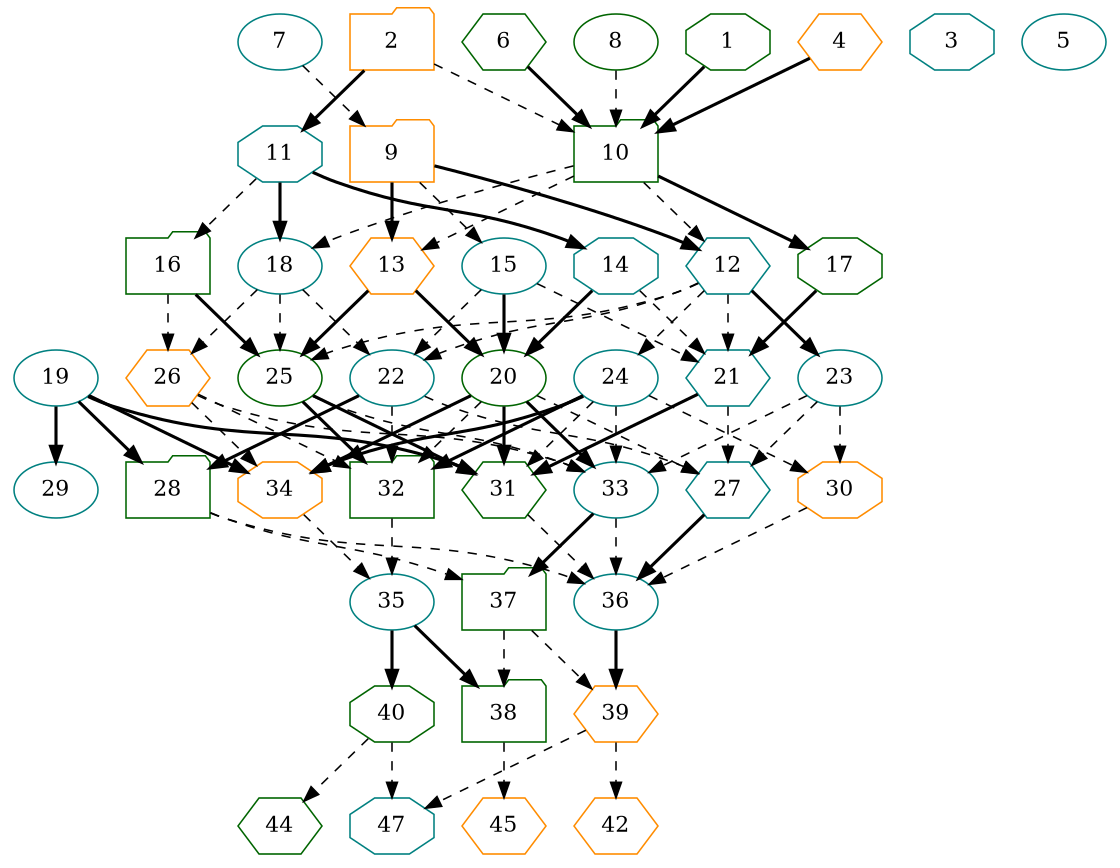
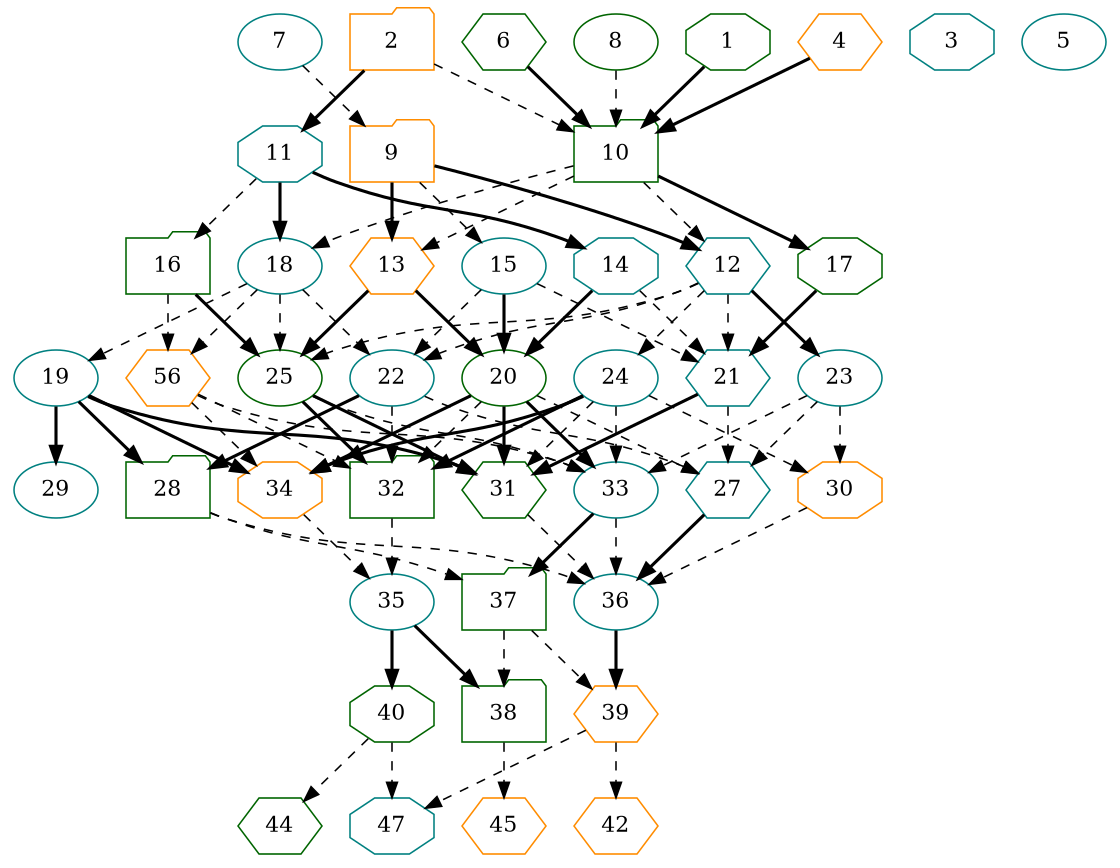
  digraph {
    node [alpha=0.07 color=teal shape=ellipse]
    edge [style=dashed]
    1 [alpha=0.20 color=darkgreen expect_size=32147456 shape=octagon]
    10 [color=darkgreen expect_size=16284672 shape=folder]
    12 [alpha=0.18 expect_size=7965696 shape=hexagon]
    13 [alpha=0.13 color=darkorange expect_size=31599616 shape=hexagon]
    17 [alpha=0.18 color=darkgreen expect_size=25426944 shape=octagon]
    18 [alpha=0.04 expect_size=49308672]
    21 [alpha=0.00 expect_size=9866240 shape=hexagon]
    22 [alpha=0.19 expect_size=7983104]
    23 [expect_size=49680384]
    24 [alpha=0.10 expect_size=34248704]
    25 [alpha=0.06 color=darkgreen expect_size=24830976]
    20 [color=darkgreen expect_size=40849408]
-   26 [alpha=0.15 color=darkorange expect_size=40206336 shape=hexagon]
+   26 [alpha=0.15 color=darkorange expect_size=40206336 shape=hexagon label=56]
    19 [alpha=0.06 expect_size=25031680]
    2 [alpha=0.10 color=darkorange expect_size=18331648 shape=folder]
    11 [alpha=0.19 expect_size=8009728 shape=octagon]
    14 [alpha=0.16 expect_size=40647680 shape=octagon]
    16 [alpha=0.02 color=darkgreen expect_size=7846912 shape=folder]
    3 [alpha=0.04 expect_size=27344896 shape=octagon]
    4 [alpha=0.15 color=darkorange expect_size=41276416 shape=hexagon]
    5 [alpha=0.11 expect_size=35406848]
    6 [color=darkgreen expect_size=34972672 shape=hexagon]
    7 [alpha=0.10 expect_size=45834240]
    9 [color=darkorange expect_size=21555200 shape=folder]
    15 [expect_size=28516352]
    8 [alpha=0.10 color=darkgreen expect_size=14149632]
    31 [alpha=0.10 color=darkgreen expect_size=34666496 shape=hexagon]
    27 [alpha=0.00 expect_size=44968960 shape=hexagon]
    28 [alpha=0.10 color=darkgreen expect_size=40723456 shape=folder]
    32 [alpha=0.13 color=darkgreen expect_size=35511296 shape=folder]
    33 [alpha=0.08 expect_size=32937984]
    30 [alpha=0.08 color=darkorange expect_size=17313792 shape=octagon]
    34 [alpha=0.18 color=darkorange expect_size=49047552 shape=octagon]
    29 [alpha=0.06 expect_size=50920448]
    36 [alpha=0.18 expect_size=39654400]
    37 [color=darkgreen expect_size=26860544 shape=folder]
    35 [alpha=0.17 expect_size=25502720]
    39 [alpha=0.11 color=darkorange expect_size=51120128 shape=hexagon]
    38 [alpha=0.15 color=darkgreen expect_size=27713536 shape=folder]
    40 [alpha=0.02 color=darkgreen expect_size=19021824 shape=octagon]
    n41 [alpha=0.04 expect_size=44459008 label=47 shape=octagon]
    42 [alpha=0.10 color=darkorange expect_size=12945408 shape=hexagon]
    45 [alpha=0.03 color=darkorange expect_size=10672128 shape=hexagon]
    44 [alpha=0.09 color=darkgreen expect_size=16171008 shape=hexagon]
    1 -> 10 [style=bold]
    10 -> 12
    10 -> 13
    10 -> 17 [style=bold]
    10 -> 18
    12 -> 21
    12 -> 22
    12 -> 23 [style=bold]
    12 -> 24
    12 -> 25
    13 -> 25 [style=bold]
    13 -> 20 [style=bold]
    17 -> 21 [style=bold]
    18 -> 22
    18 -> 25
    18 -> 26
+   18 -> 19
    21 -> 31 [style=bold]
    21 -> 27
    22 -> 27
    22 -> 28 [style=bold]
    22 -> 32
    23 -> 27
    23 -> 33
    23 -> 30
    24 -> 31
    24 -> 32 [style=bold]
    24 -> 33
    24 -> 30
    24 -> 34 [style=bold]
    25 -> 31 [style=bold]
    25 -> 32 [style=bold]
    25 -> 33
    20 -> 31 [style=bold]
    20 -> 27
    20 -> 32
    20 -> 33 [style=bold]
    20 -> 34 [style=bold]
    26 -> 32
    26 -> 33
    26 -> 34
    19 -> 31 [style=bold]
    19 -> 28 [style=bold]
    19 -> 34 [style=bold]
    19 -> 29 [style=bold]
    2 -> 10
    2 -> 11 [style=bold]
    11 -> 18 [style=bold]
    11 -> 14 [style=bold]
    11 -> 16
    14 -> 21
    14 -> 20 [style=bold]
    16 -> 25 [style=bold]
    16 -> 26
    4 -> 10 [style=bold]
    6 -> 10 [style=bold]
    7 -> 9
    9 -> 12 [style=bold]
    9 -> 13 [style=bold]
    9 -> 15
    15 -> 21
    15 -> 22
    15 -> 20 [style=bold]
    8 -> 10
    31 -> 36
    27 -> 36 [style=bold]
    28 -> 36
    28 -> 37
    32 -> 35
    33 -> 36
    33 -> 37 [style=bold]
    30 -> 36
    34 -> 35
    36 -> 39 [style=bold]
    37 -> 39
    37 -> 38
    35 -> 38 [style=bold]
    35 -> 40 [style=bold]
    39 -> n41
    39 -> 42
    38 -> 45
    40 -> n41
    40 -> 44
  }
